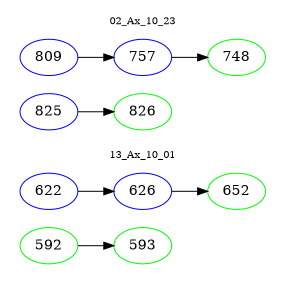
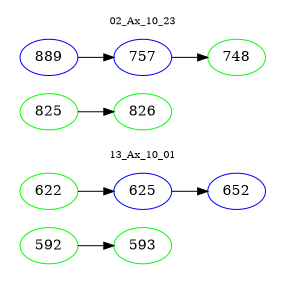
  digraph {
    rankdir=LR
    node [color=blue]
    edge [color=black]
-   n1 [label=622]
+   n1 [color=green label=622]
    n2 [color=green label=592]
-   n3 [label=626]
+   n3 [label=625]
    n4 [color=green label=593]
-   n5 [color=green label=652]
-   n6 [label=809]
+   n5 [label=652]
+   n6 [label=889]
    n7 [label=757]
-   n8 [label=825]
+   n8 [color=green label=825]
    n9 [color=green label=748]
    n10 [color=green label=826]
    subgraph cluster_1 {
      color=white
      fontsize=10
      label="13_Ax_10_01"
      n1
      n2
      n3
      n4
      n5
    }
    subgraph cluster_2 {
      color=white
      fontsize=10
      label="02_Ax_10_23"
      n6
      n7
      n8
      n9
      n10
    }
    n1 -> n3
    n2 -> n4
    n3 -> n5
    n6 -> n7
    n7 -> n9
    n8 -> n10
  }
